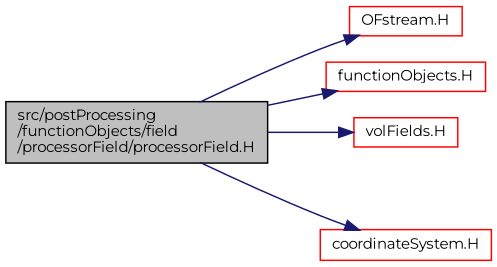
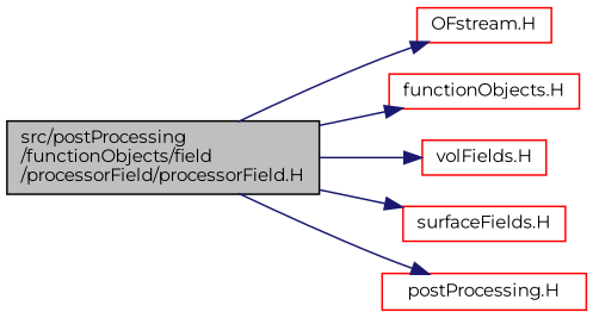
  digraph {
    fontname=Montserrat
    rankdir=LR
    node [color=red fontname=Montserrat fontsize=10 shape=record]
    edge [color=midnightblue fontname=Montserrat fontsize=10 labelfontname=FreeSans labelfontsize=10 style=solid]
    n1 [color=black fillcolor=grey75 fontcolor=black height=0.2 label="src/postProcessing\l/functionObjects/field\l/processorField/processorField.H" style=filled width=0.4]
    n2 [height=0.2 label="OFstream.H" width=0.4]
    n3 [height=0.2 label="functionObjects.H" width=0.4]
    n4 [height=0.2 label="volFields.H" width=0.4]
-   n6 [height=0.2 label="coordinateSystem.H" width=0.4]
+   n5 [height=0.2 label="surfaceFields.H" width=0.4]
+   n6 [height=0.2 label="postProcessing.H" width=0.4]
    n1 -> n2
    n1 -> n3
    n1 -> n4
+   n1 -> n5
    n1 -> n6
  }
